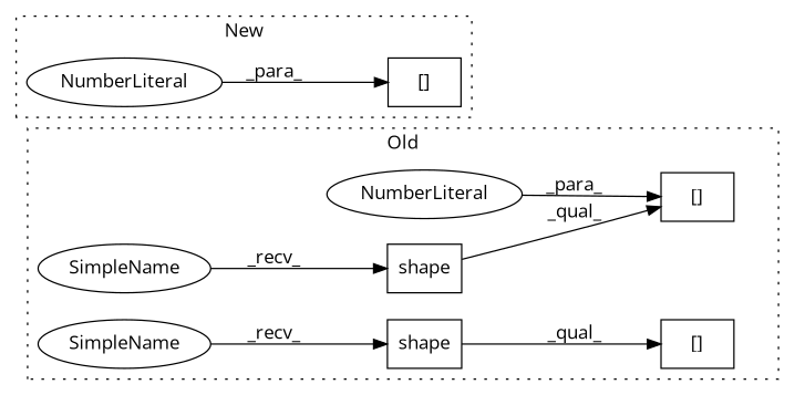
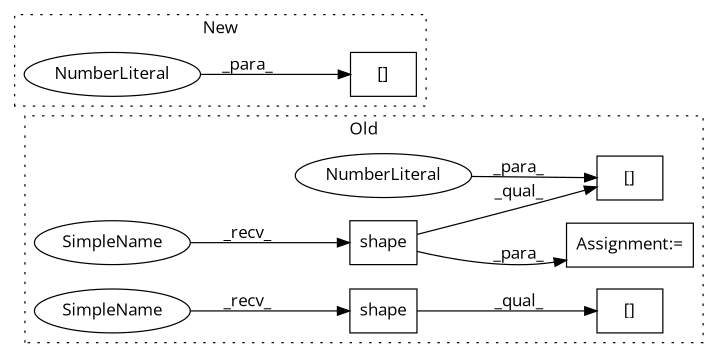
  digraph {
    rankdir=LR
    fontname="Open Sans"
    node [a=2 l=1 shape=box fontname="Open Sans"]
    edge [fontname="Open Sans"]
    n1 [a=32 l="6,1" label=shape s="4295,4306"]
+   n2 [a=7 label="Assignment:=" s=4054]
    n3 [l="24,1" label="[]" s="4284,4309"]
    n4 [a=32 l="6,1" label=shape s="4409,4420"]
    n5 [l="24,1" label="[]" s="4398,4440"]
    n6 [a=34 label=NumberLiteral s=4308 shape=ellipse]
    n7 [a=42 l=10 label=SimpleName s=4398 shape=ellipse]
    n8 [a=42 l=10 label=SimpleName s=4284 shape=ellipse]
    n9 [l="17,1" label="[]" s="4228,4246"]
    n10 [a=34 label=NumberLiteral s=4245 shape=ellipse]
    subgraph cluster_1 {
      label=Old
      style=dotted
      n1
+     n2
      n3
      n4
      n5
      n6
      n7
      n8
    }
    subgraph cluster_2 {
      label=New
      style=dotted
      n9
      n10
    }
+   n1 -> n2 [label=_para_]
    n1 -> n3 [label=_qual_]
    n4 -> n5 [label=_qual_]
    n6 -> n3 [label=_para_]
    n7 -> n4 [label=_recv_]
    n8 -> n1 [label=_recv_]
    n10 -> n9 [label=_para_]
  }
